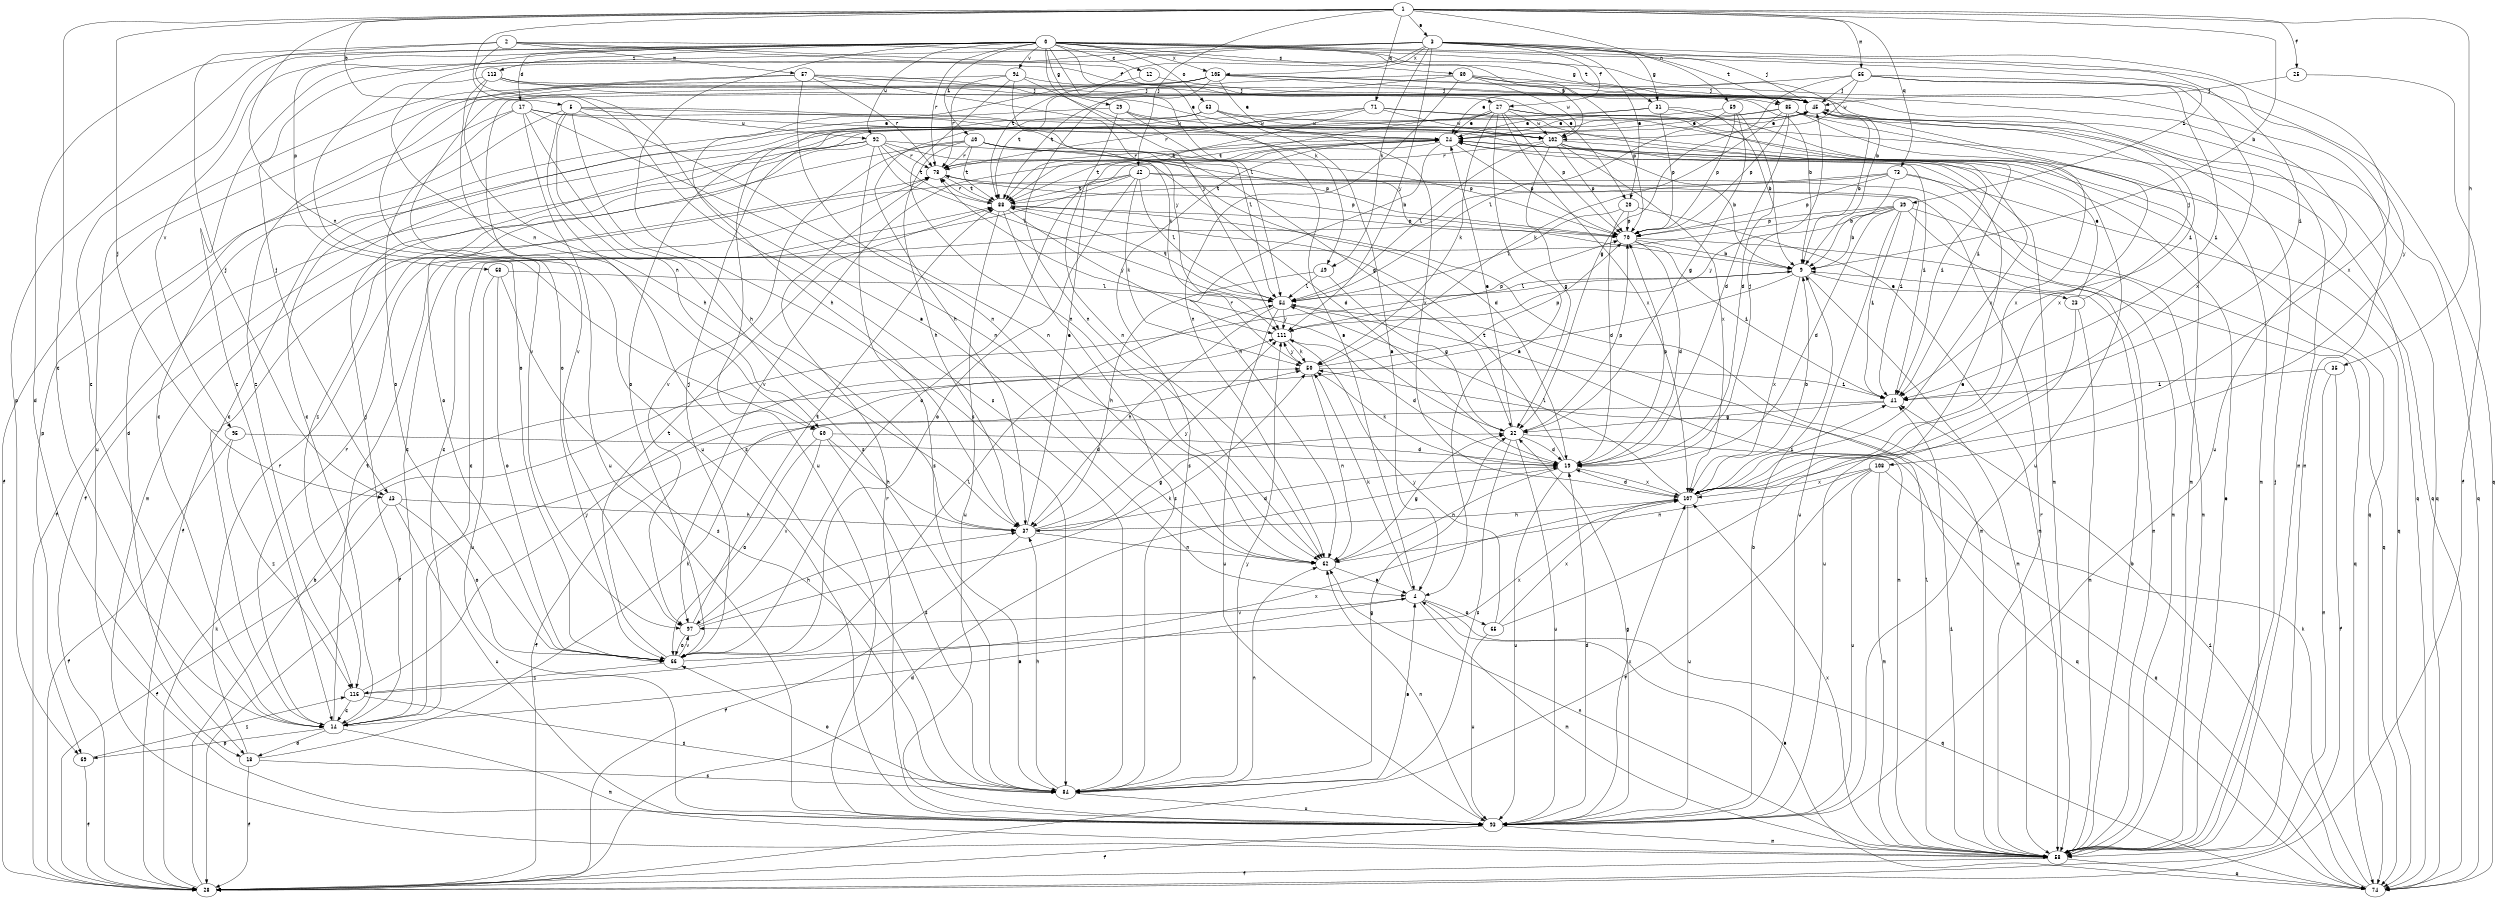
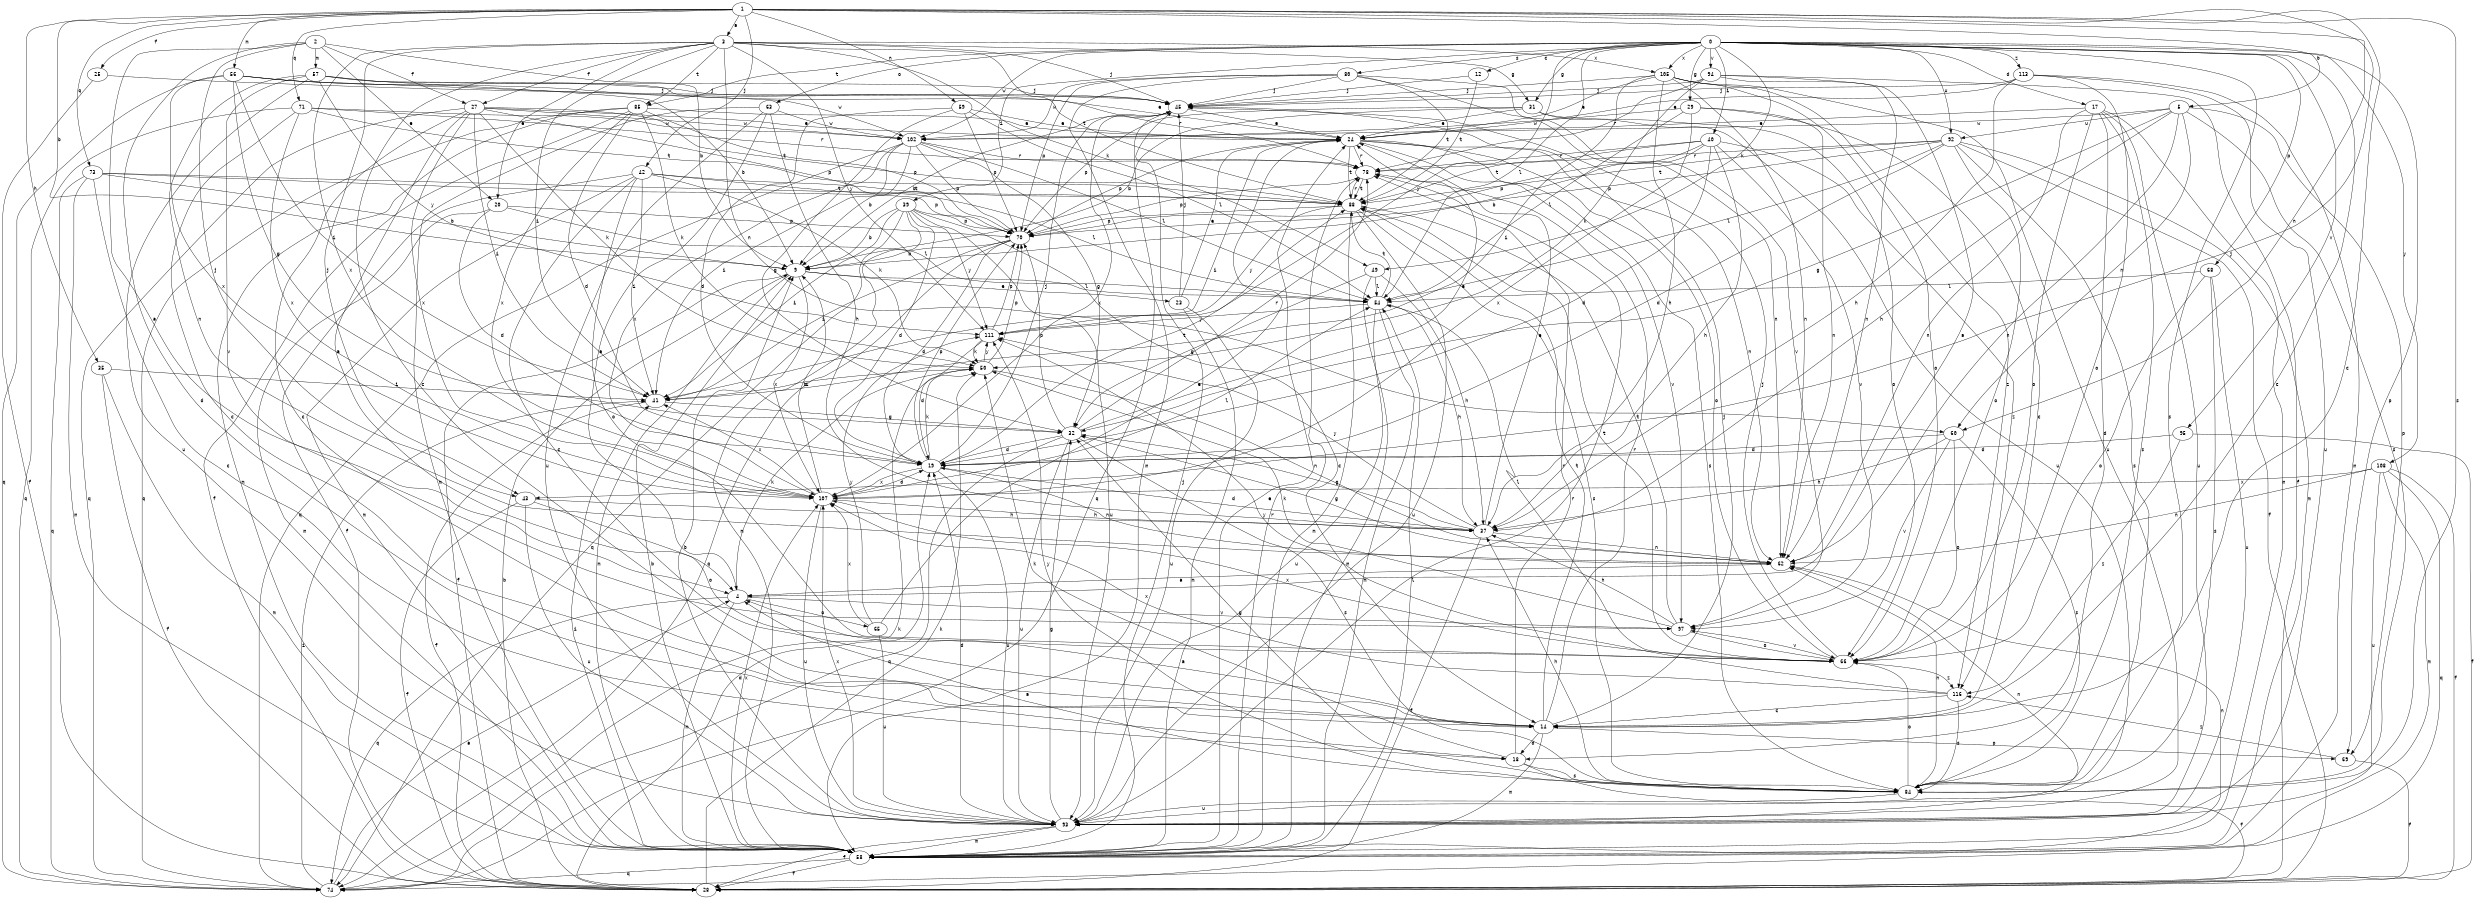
  strict digraph {
    fontname="DejaVu Sans Mono"
    node [fontname="DejaVu Sans Mono"]
    edge [fontname="DejaVu Sans Mono"]
    0
    12
    14
    17
    29
    31
    39
    40
    49
    54
    63
    68
    69
    78
    80
    84
    85
    92
    94
    95
    102
    105
    108
    111
    113
    45
    88
    4
    18
    58
    62
    24
    66
    93
    107
    9
    70
    41
    74
    19
    97
    37
    116
    32
    28
    50
    1
    3
    5
    25
    35
    42
    43
    56
    59
    60
    71
    73
    20
    27
    23
    2
    57
    65
    0 -> 12 [label=c]
    0 -> 14 [label=c]
    0 -> 17 [label=d]
    0 -> 29 [label=g]
    0 -> 31 [label=g]
    0 -> 39 [label=i]
    0 -> 40 [label=i]
    0 -> 49 [label=k]
    0 -> 54 [label=l]
    0 -> 63 [label=o]
    0 -> 68 [label=p]
    0 -> 69 [label=p]
-   0 -> 78 [label=r]
    0 -> 80 [label=s]
    0 -> 84 [label=s]
    0 -> 85 [label=t]
    0 -> 92 [label=u]
    0 -> 94 [label=v]
    0 -> 95 [label=v]
    0 -> 102 [label=w]
    0 -> 105 [label=x]
    0 -> 108 [label=y]
    0 -> 111 [label=y]
    0 -> 113 [label=z]
    12 -> 45 [label=j]
    12 -> 88 [label=t]
    14 -> 69 [label=p]
    14 -> 78 [label=r]
    14 -> 45 [label=j]
    14 -> 88 [label=t]
    14 -> 4 [label=a]
    14 -> 18 [label=d]
    14 -> 58 [label=m]
    17 -> 84 [label=s]
    17 -> 18 [label=d]
    17 -> 58 [label=m]
    17 -> 62 [label=n]
    17 -> 24 [label=e]
    17 -> 66 [label=o]
    17 -> 93 [label=u]
    29 -> 14 [label=c]
    29 -> 54 [label=l]
    29 -> 102 [label=w]
    29 -> 62 [label=n]
    29 -> 107 [label=x]
    31 -> 24 [label=e]
    31 -> 66 [label=o]
    31 -> 93 [label=u]
    31 -> 9 [label=b]
    31 -> 70 [label=p]
    39 -> 14 [label=c]
    39 -> 111 [label=y]
    39 -> 58 [label=m]
    39 -> 93 [label=u]
    39 -> 9 [label=b]
    39 -> 70 [label=p]
    39 -> 41 [label=i]
    39 -> 74 [label=q]
    39 -> 19 [label=d]
    40 -> 78 [label=r]
    40 -> 88 [label=t]
    40 -> 9 [label=b]
    40 -> 70 [label=p]
    40 -> 19 [label=d]
    40 -> 97 [label=v]
    40 -> 37 [label=h]
    40 -> 116 [label=z]
    49 -> 54 [label=l]
+   49 -> 58 [label=m]
    49 -> 37 [label=h]
    49 -> 32 [label=g]
    54 -> 111 [label=y]
    54 -> 88 [label=t]
    54 -> 58 [label=m]
    54 -> 93 [label=u]
    54 -> 37 [label=h]
    63 -> 102 [label=w]
    63 -> 4 [label=a]
    63 -> 58 [label=m]
    63 -> 93 [label=u]
    63 -> 37 [label=h]
    68 -> 54 [label=l]
    68 -> 84 [label=s]
    68 -> 66 [label=o]
    68 -> 93 [label=u]
    69 -> 116 [label=z]
    69 -> 28 [label=f]
    78 -> 88 [label=t]
    78 -> 70 [label=p]
    80 -> 102 [label=w]
    80 -> 45 [label=j]
    80 -> 88 [label=t]
    80 -> 58 [label=m]
    80 -> 62 [label=n]
    80 -> 70 [label=p]
    80 -> 97 [label=v]
    84 -> 111 [label=y]
    84 -> 4 [label=a]
    84 -> 62 [label=n]
    84 -> 66 [label=o]
    84 -> 93 [label=u]
    84 -> 37 [label=h]
    84 -> 32 [label=g]
    85 -> 58 [label=m]
    85 -> 24 [label=e]
    85 -> 107 [label=x]
    85 -> 70 [label=p]
    85 -> 74 [label=q]
    85 -> 19 [label=d]
    85 -> 28 [label=f]
    85 -> 50 [label=k]
    92 -> 54 [label=l]
    92 -> 78 [label=r]
    92 -> 84 [label=s]
    92 -> 88 [label=t]
    92 -> 58 [label=m]
    92 -> 66 [label=o]
    92 -> 70 [label=p]
    92 -> 19 [label=d]
    92 -> 28 [label=f]
    94 -> 78 [label=r]
    94 -> 45 [label=j]
    94 -> 4 [label=a]
    94 -> 62 [label=n]
    94 -> 28 [label=f]
    94 -> 50 [label=k]
    95 -> 19 [label=d]
    95 -> 116 [label=z]
    95 -> 28 [label=f]
    102 -> 54 [label=l]
    102 -> 78 [label=r]
    102 -> 107 [label=x]
    102 -> 9 [label=b]
    102 -> 70 [label=p]
    102 -> 41 [label=i]
    102 -> 74 [label=q]
    102 -> 32 [label=g]
    105 -> 45 [label=j]
    105 -> 62 [label=n]
    105 -> 24 [label=e]
    105 -> 66 [label=o]
    105 -> 93 [label=u]
    105 -> 41 [label=i]
    105 -> 37 [label=h]
    105 -> 116 [label=z]
    108 -> 58 [label=m]
    108 -> 62 [label=n]
    108 -> 93 [label=u]
    108 -> 107 [label=x]
    108 -> 74 [label=q]
    108 -> 28 [label=f]
    111 -> 70 [label=p]
    111 -> 19 [label=d]
    111 -> 50 [label=k]
    113 -> 45 [label=j]
    113 -> 58 [label=m]
    113 -> 24 [label=e]
    113 -> 66 [label=o]
    113 -> 93 [label=u]
    113 -> 37 [label=h]
    45 -> 24 [label=e]
    45 -> 107 [label=x]
    45 -> 9 [label=b]
    45 -> 74 [label=q]
    88 -> 78 [label=r]
    88 -> 84 [label=s]
    88 -> 111 [label=y]
    88 -> 58 [label=m]
    88 -> 93 [label=u]
    88 -> 70 [label=p]
    4 -> 58 [label=m]
    4 -> 74 [label=q]
    4 -> 97 [label=v]
    4 -> 50 [label=k]
    4 -> 65 [label=o]
    18 -> 78 [label=r]
    18 -> 84 [label=s]
    18 -> 28 [label=f]
    18 -> 50 [label=k]
    58 -> 54 [label=l]
    58 -> 78 [label=r]
    58 -> 45 [label=j]
    58 -> 62 [label=n]
    58 -> 24 [label=e]
    58 -> 107 [label=x]
    58 -> 9 [label=b]
    58 -> 41 [label=i]
    58 -> 74 [label=q]
    58 -> 28 [label=f]
    62 -> 4 [label=a]
    62 -> 32 [label=g]
    24 -> 78 [label=r]
    24 -> 84 [label=s]
    24 -> 88 [label=t]
    24 -> 62 [label=n]
    24 -> 66 [label=o]
    24 -> 70 [label=p]
    24 -> 41 [label=i]
    24 -> 97 [label=v]
    66 -> 54 [label=l]
    66 -> 45 [label=j]
    66 -> 88 [label=t]
    66 -> 107 [label=x]
    66 -> 97 [label=v]
    66 -> 116 [label=z]
    93 -> 78 [label=r]
    93 -> 58 [label=m]
    93 -> 62 [label=n]
    93 -> 107 [label=x]
    93 -> 9 [label=b]
    93 -> 19 [label=d]
    93 -> 32 [label=g]
    93 -> 28 [label=f]
    107 -> 54 [label=l]
    107 -> 93 [label=u]
    107 -> 9 [label=b]
-   107 -> 41 [label=i]
+   107 -> 41 [label=x]
    107 -> 19 [label=d]
    107 -> 37 [label=h]
    9 -> 54 [label=l]
    9 -> 58 [label=m]
    9 -> 107 [label=x]
    9 -> 28 [label=f]
    9 -> 23 [label=e]
    70 -> 9 [label=b]
    70 -> 41 [label=i]
    70 -> 74 [label=q]
    70 -> 19 [label=d]
    41 -> 32 [label=g]
    41 -> 28 [label=f]
    74 -> 4 [label=a]
    74 -> 41 [label=i]
    74 -> 50 [label=k]
    19 -> 45 [label=j]
    19 -> 88 [label=t]
    19 -> 62 [label=n]
    19 -> 93 [label=u]
    19 -> 107 [label=x]
    19 -> 70 [label=p]
    19 -> 50 [label=k]
    97 -> 88 [label=t]
    97 -> 66 [label=o]
    97 -> 37 [label=h]
    97 -> 50 [label=k]
    37 -> 111 [label=y]
    37 -> 62 [label=n]
    37 -> 24 [label=e]
    37 -> 19 [label=d]
    37 -> 32 [label=g]
    37 -> 28 [label=f]
    116 -> 14 [label=c]
    116 -> 84 [label=s]
    116 -> 111 [label=y]
    116 -> 107 [label=x]
    32 -> 78 [label=r]
    32 -> 84 [label=s]
    32 -> 24 [label=e]
    32 -> 93 [label=u]
    32 -> 70 [label=p]
    32 -> 74 [label=q]
    32 -> 19 [label=d]
    28 -> 9 [label=b]
    28 -> 19 [label=d]
    28 -> 50 [label=k]
    50 -> 111 [label=y]
    50 -> 62 [label=n]
    50 -> 70 [label=p]
    50 -> 41 [label=i]
    1 -> 14 [label=c]
    1 -> 84 [label=s]
    1 -> 9 [label=b]
    1 -> 3 [label=a]
    1 -> 5 [label=b]
    1 -> 25 [label=f]
    1 -> 35 [label=h]
    1 -> 42 [label=j]
    1 -> 43 [label=j]
    1 -> 56 [label=m]
    1 -> 59 [label=n]
    1 -> 60 [label=n]
    1 -> 71 [label=q]
    1 -> 73 [label=q]
    3 -> 14 [label=c]
    3 -> 31 [label=g]
    3 -> 49 [label=k]
    3 -> 85 [label=t]
    3 -> 105 [label=x]
    3 -> 111 [label=y]
    3 -> 45 [label=j]
    3 -> 88 [label=t]
    3 -> 107 [label=x]
    3 -> 41 [label=i]
    3 -> 43 [label=j]
    3 -> 60 [label=n]
    3 -> 20 [label=e]
    3 -> 27 [label=f]
    5 -> 69 [label=p]
    5 -> 84 [label=s]
    5 -> 92 [label=u]
    5 -> 102 [label=w]
    5 -> 62 [label=n]
    5 -> 37 [label=h]
    5 -> 32 [label=g]
    5 -> 60 [label=n]
    25 -> 45 [label=j]
    25 -> 28 [label=f]
    35 -> 58 [label=m]
    35 -> 41 [label=i]
    35 -> 28 [label=f]
    42 -> 14 [label=c]
    42 -> 54 [label=l]
    42 -> 88 [label=t]
    42 -> 58 [label=m]
    42 -> 66 [label=o]
    42 -> 41 [label=i]
    42 -> 28 [label=f]
    42 -> 50 [label=k]
    43 -> 66 [label=o]
    43 -> 93 [label=u]
    43 -> 37 [label=h]
    43 -> 28 [label=f]
    56 -> 102 [label=w]
    56 -> 45 [label=j]
    56 -> 24 [label=e]
    56 -> 107 [label=x]
    56 -> 41 [label=i]
    56 -> 74 [label=q]
    56 -> 32 [label=g]
    59 -> 54 [label=l]
    59 -> 24 [label=e]
    59 -> 70 [label=p]
    59 -> 19 [label=d]
    59 -> 32 [label=g]
    60 -> 84 [label=s]
    60 -> 66 [label=o]
    60 -> 19 [label=d]
    60 -> 97 [label=v]
    60 -> 37 [label=h]
    71 -> 14 [label=c]
    71 -> 78 [label=r]
    71 -> 102 [label=w]
    71 -> 88 [label=t]
    71 -> 107 [label=x]
    71 -> 74 [label=q]
-   73 -> 14 [label=c]
+   73 -> 18 [label=c]
    73 -> 88 [label=t]
    73 -> 58 [label=m]
    73 -> 9 [label=b]
    73 -> 70 [label=p]
    73 -> 74 [label=q]
    20 -> 54 [label=l]
    20 -> 58 [label=m]
    20 -> 70 [label=p]
    20 -> 19 [label=d]
    27 -> 14 [label=c]
    27 -> 102 [label=w]
    27 -> 88 [label=t]
    27 -> 4 [label=a]
    27 -> 24 [label=e]
    27 -> 107 [label=x]
    27 -> 70 [label=p]
    27 -> 41 [label=i]
    27 -> 74 [label=q]
    27 -> 50 [label=k]
    23 -> 45 [label=j]
    23 -> 58 [label=m]
    23 -> 24 [label=e]
    23 -> 93 [label=u]
    2 -> 4 [label=a]
    2 -> 18 [label=d]
    2 -> 9 [label=b]
    2 -> 43 [label=j]
    2 -> 20 [label=e]
    2 -> 27 [label=f]
    2 -> 57 [label=m]
    57 -> 78 [label=r]
    57 -> 111 [label=y]
    57 -> 45 [label=j]
    57 -> 62 [label=n]
    57 -> 93 [label=u]
    57 -> 9 [label=b]
    57 -> 97 [label=v]
    65 -> 111 [label=y]
    65 -> 24 [label=e]
    65 -> 93 [label=u]
    65 -> 107 [label=x]
  }
